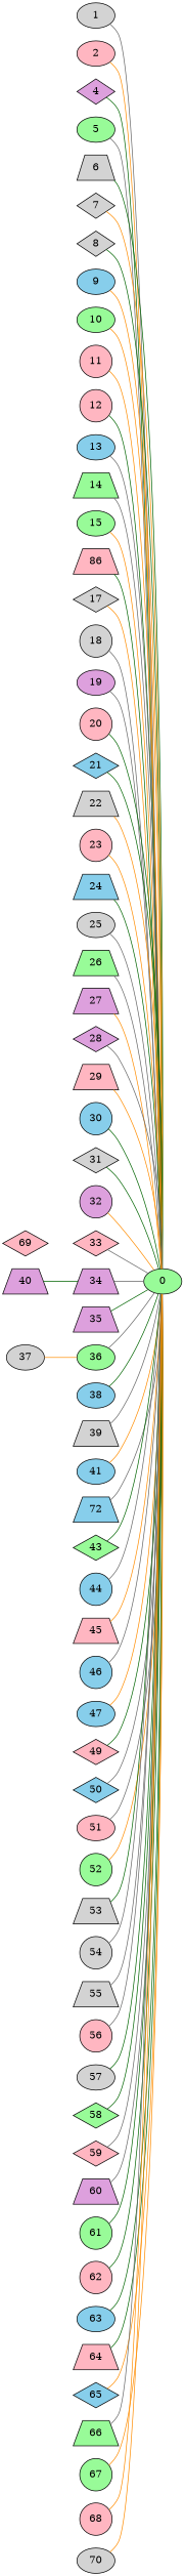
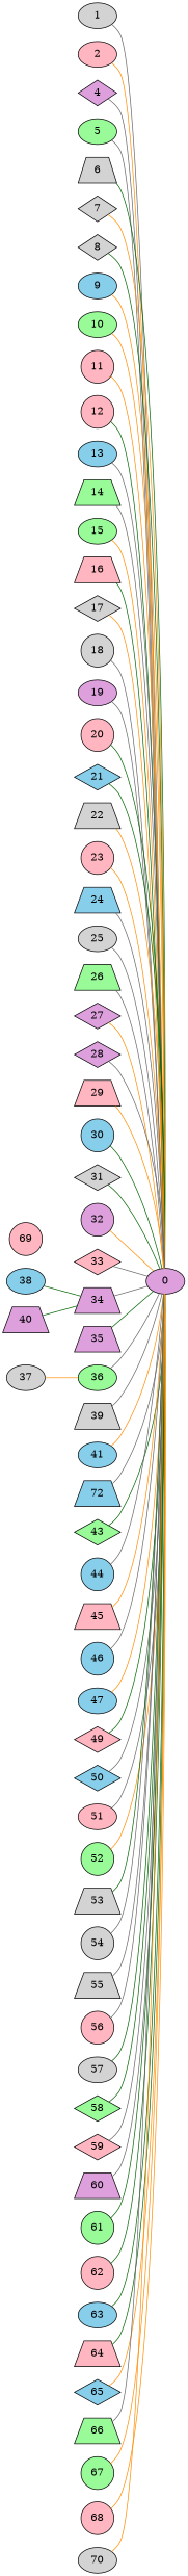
  graph {
    rankdir=LR
    node [fillcolor=lightpink shape=ellipse style=filled]
    edge [color=gray40]
-   0 [fillcolor=palegreen]
+   0 [fillcolor=plum]
    1 [fillcolor=lightgrey]
    2
    4 [fillcolor=plum shape=diamond]
    5 [fillcolor=palegreen]
    6 [fillcolor=lightgrey shape=trapezium]
    7 [fillcolor=lightgrey shape=diamond]
    8 [fillcolor=lightgrey shape=diamond]
    9 [fillcolor=skyblue]
    10 [fillcolor=palegreen]
    11 [shape=circle]
    12 [shape=circle]
    13 [fillcolor=skyblue]
    14 [fillcolor=palegreen shape=trapezium]
    15 [fillcolor=palegreen]
-   16 [shape=trapezium label=86]
+   16 [shape=trapezium]
    17 [fillcolor=lightgrey shape=diamond]
    18 [fillcolor=lightgrey shape=circle]
    19 [fillcolor=plum]
    20 [shape=circle]
    21 [fillcolor=skyblue shape=diamond]
    22 [fillcolor=lightgrey shape=trapezium]
    23 [shape=circle]
    24 [fillcolor=skyblue shape=trapezium]
    25 [fillcolor=lightgrey]
    26 [fillcolor=palegreen shape=trapezium]
-   27 [fillcolor=plum shape=trapezium]
+   27 [fillcolor=plum shape=diamond]
    28 [fillcolor=plum shape=diamond]
    29 [shape=trapezium]
    30 [fillcolor=skyblue shape=circle]
    31 [fillcolor=lightgrey shape=diamond]
    32 [fillcolor=plum shape=circle]
    33 [shape=diamond]
    34 [fillcolor=plum shape=trapezium]
    35 [fillcolor=plum shape=trapezium]
    36 [fillcolor=palegreen]
    37 [fillcolor=lightgrey]
    38 [fillcolor=skyblue]
    39 [fillcolor=lightgrey shape=trapezium]
    40 [fillcolor=plum shape=trapezium]
    41 [fillcolor=skyblue]
    n42 [fillcolor=skyblue label=72 shape=trapezium]
    43 [fillcolor=palegreen shape=diamond]
    44 [fillcolor=skyblue shape=circle]
    45 [shape=trapezium]
    46 [fillcolor=skyblue shape=circle]
    47 [fillcolor=skyblue]
    49 [shape=diamond]
    50 [fillcolor=skyblue shape=diamond]
    51
    52 [fillcolor=palegreen shape=circle]
    53 [fillcolor=lightgrey shape=trapezium]
    54 [fillcolor=lightgrey shape=circle]
    55 [fillcolor=lightgrey shape=trapezium]
    56 [shape=circle]
    57 [fillcolor=lightgrey]
    58 [fillcolor=palegreen shape=diamond]
    59 [shape=diamond]
    60 [fillcolor=plum shape=trapezium]
    61 [fillcolor=palegreen shape=circle]
    62 [shape=circle]
    63 [fillcolor=skyblue]
    64 [shape=trapezium]
    65 [fillcolor=skyblue shape=diamond]
    66 [fillcolor=palegreen shape=trapezium]
    67 [fillcolor=palegreen shape=circle]
    68 [shape=circle]
-   69 [shape=diamond]
+   69 [shape=circle]
    70 [fillcolor=lightgrey]
    1 -- 0
    2 -- 0 [color=darkorange]
-   4 -- 0 [color=darkgreen]
+   4 -- 0
    5 -- 0
    6 -- 0 [color=darkgreen]
    7 -- 0 [color=darkorange]
    8 -- 0 [color=darkgreen]
    9 -- 0 [color=darkorange]
    10 -- 0 [color=darkorange]
    11 -- 0 [color=darkorange]
    12 -- 0 [color=darkgreen]
    13 -- 0
    14 -- 0
    15 -- 0 [color=darkorange]
    16 -- 0 [color=darkgreen]
    17 -- 0 [color=darkorange]
    18 -- 0
    19 -- 0
    20 -- 0 [color=darkgreen]
    21 -- 0 [color=darkgreen]
    22 -- 0 [color=darkorange]
    23 -- 0 [color=darkorange]
-   24 -- 0 [color=darkgreen]
+   24 -- 0
    25 -- 0
    26 -- 0
    27 -- 0 [color=darkorange]
    28 -- 0
    29 -- 0 [color=darkorange]
    30 -- 0 [color=darkgreen]
    31 -- 0 [color=darkgreen]
    32 -- 0 [color=darkorange]
    33 -- 0
    34 -- 0
    35 -- 0 [color=darkgreen]
    36 -- 0
    37 -- 36 [color=darkorange]
-   38 -- 0 [color=darkgreen]
+   38 -- 34 [color=darkgreen]
    39 -- 0
    40 -- 34 [color=darkgreen]
    41 -- 0 [color=darkorange]
    n42 -- 0
    43 -- 0 [color=darkgreen]
    44 -- 0
    45 -- 0 [color=darkorange]
    46 -- 0
    47 -- 0 [color=darkorange]
    49 -- 0 [color=darkgreen]
    50 -- 0
    51 -- 0
    52 -- 0 [color=darkorange]
    53 -- 0 [color=darkgreen]
    54 -- 0
    55 -- 0
    56 -- 0
    57 -- 0 [color=darkgreen]
    58 -- 0 [color=darkgreen]
    59 -- 0
    60 -- 0
    61 -- 0 [color=darkgreen]
    62 -- 0 [color=darkgreen]
    63 -- 0 [color=darkgreen]
    64 -- 0 [color=darkgreen]
    65 -- 0 [color=darkorange]
    66 -- 0
    67 -- 0 [color=darkorange]
    68 -- 0 [color=darkorange]
    70 -- 0 [color=darkorange]
  }
